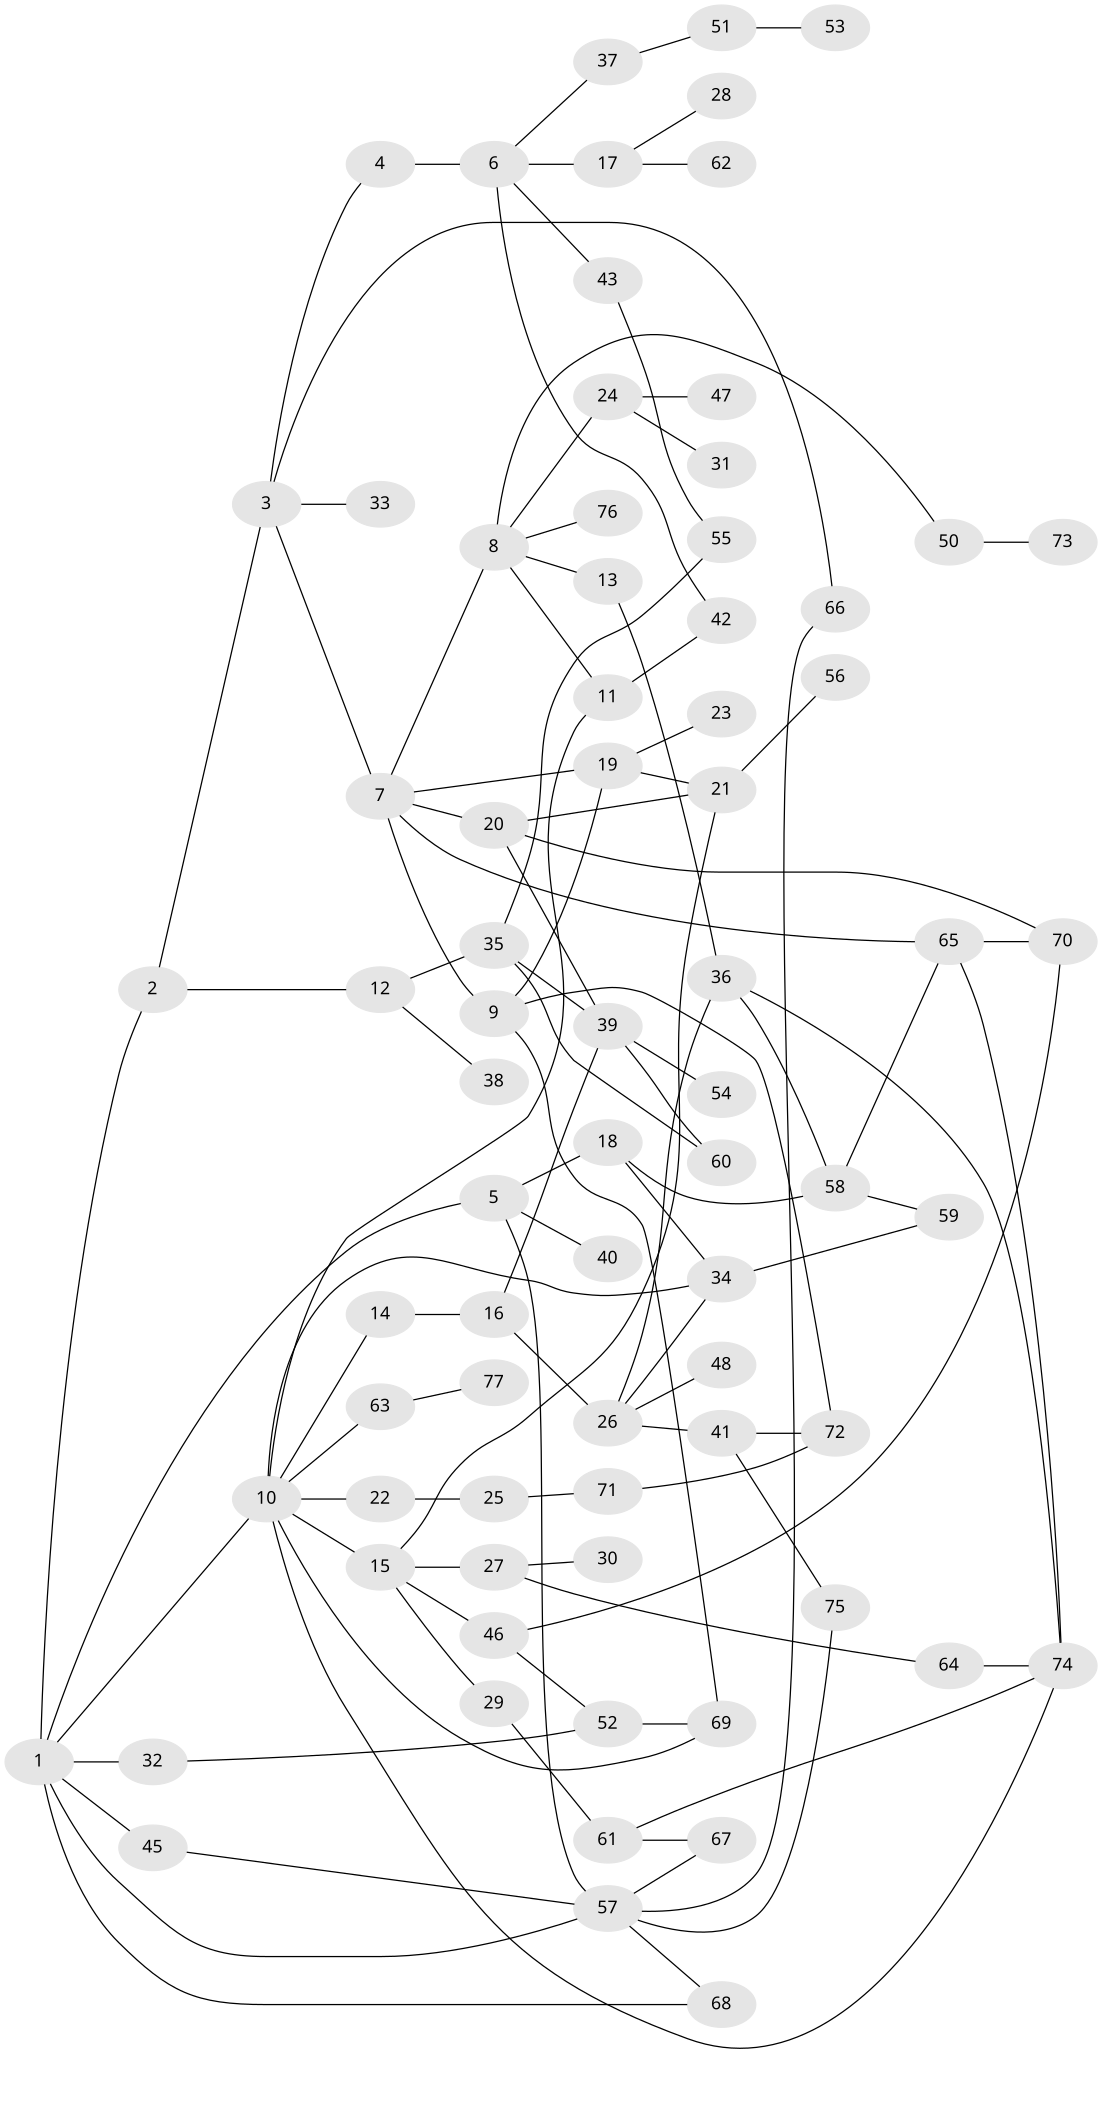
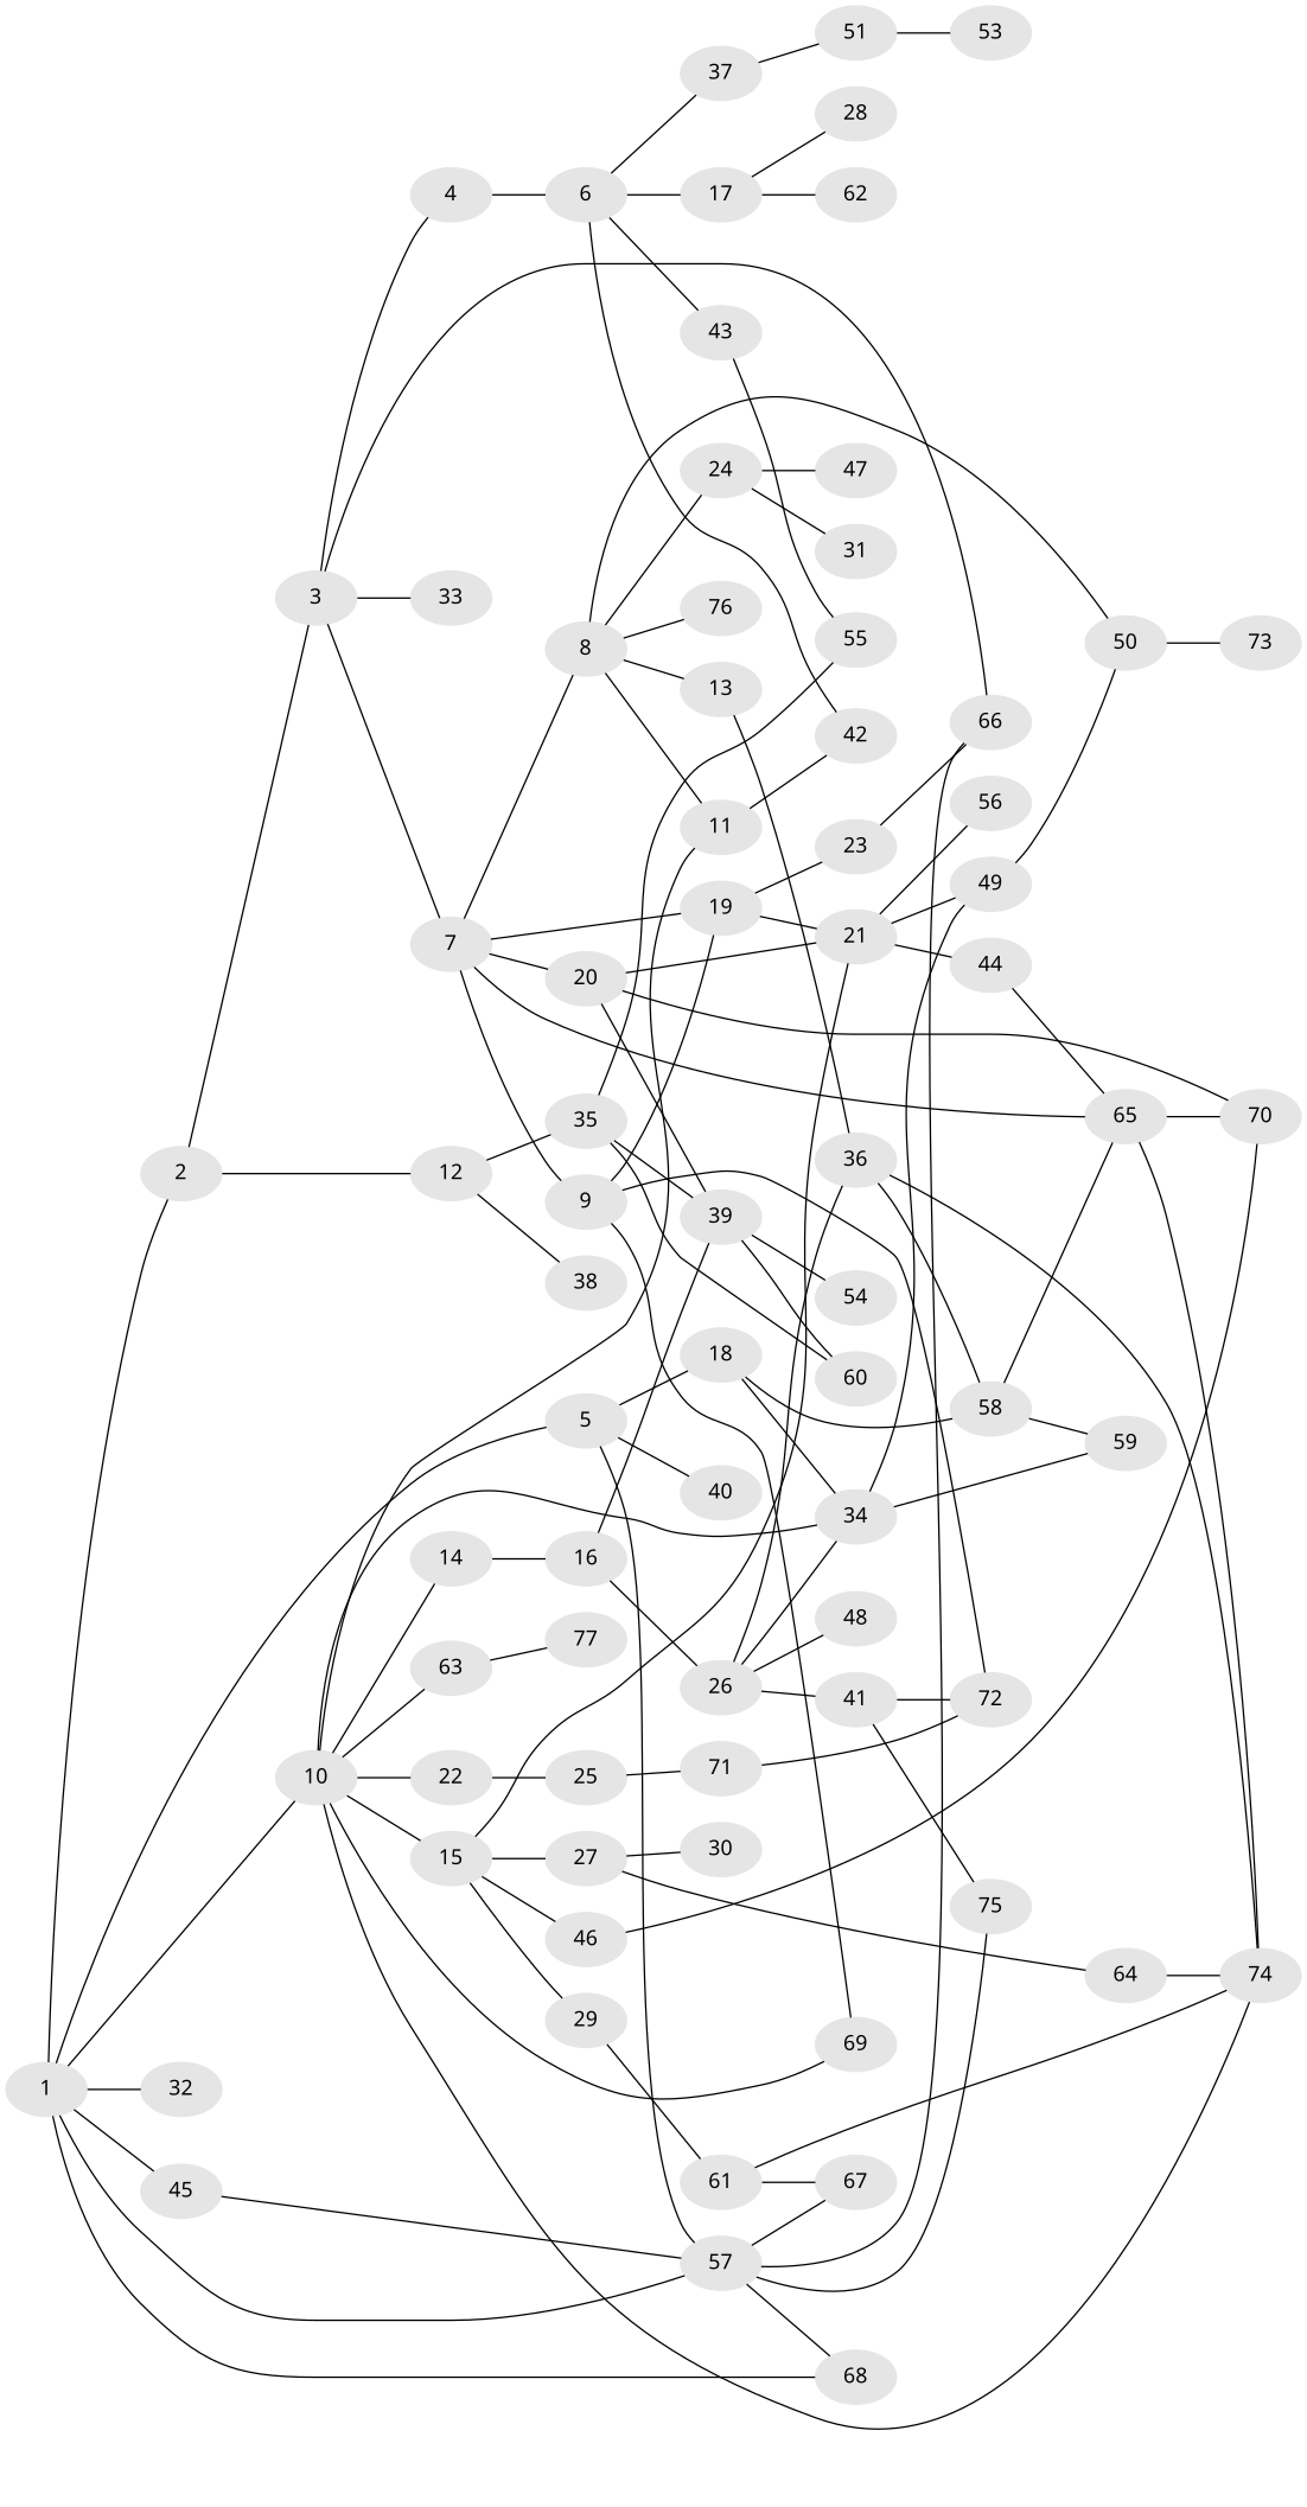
  graph {
    fontname="Noto Sans"
    rankdir=LR
    node [color=gray90 fontname="Noto Sans" style=filled]
    edge [fontname="Noto Sans"]
    1
    2
    5
    10
    32
    45
    57
    68
    3
    12
    18
    40
    11
    69
    14
    15
    22
    34
    63
    74
-   52
    66
    75
    67
    4
    7
    33
    35
    38
    6
    8
    9
    19
    20
    65
    17
    37
    42
    43
    58
    28
    62
    51
    55
    13
    24
    50
    76
    72
    21
    23
    39
    70
    36
    31
    47
    73
    16
    27
    29
    46
    25
+   49
    59
    77
    60
    26
+   44
    56
    30
    64
    61
    41
    48
    54
    71
    53
    1 -- 2
    1 -- 5
    1 -- 10
    1 -- 32
    1 -- 45
    1 -- 57
    1 -- 68
    2 -- 3
    2 -- 12
    5 -- 57
    5 -- 18
    5 -- 40
    10 -- 11
    10 -- 69
    10 -- 14
    10 -- 15
    10 -- 22
    10 -- 34
    10 -- 63
    10 -- 74
-   32 -- 52
    45 -- 57
    57 -- 68
    57 -- 66
    57 -- 75
    57 -- 67
    3 -- 66
    3 -- 4
    3 -- 7
    3 -- 33
    12 -- 35
    12 -- 38
    18 -- 34
    18 -- 58
    11 -- 42
    14 -- 16
    15 -- 21
    15 -- 27
    15 -- 29
    15 -- 46
    22 -- 25
+   34 -- 49
    34 -- 59
    63 -- 77
-   52 -- 69
    4 -- 6
    7 -- 8
    7 -- 9
    7 -- 19
    7 -- 20
    7 -- 65
    35 -- 55
    35 -- 39
    35 -- 60
    6 -- 17
    6 -- 37
    6 -- 42
    6 -- 43
    8 -- 11
    8 -- 13
    8 -- 24
    8 -- 50
    8 -- 76
    9 -- 69
    9 -- 19
    9 -- 72
    19 -- 21
    19 -- 23
    20 -- 21
    20 -- 39
    20 -- 70
    65 -- 74
    65 -- 70
    17 -- 28
    17 -- 62
    37 -- 51
    43 -- 55
    58 -- 65
    58 -- 59
    51 -- 53
    13 -- 36
    24 -- 31
    24 -- 47
    50 -- 73
+   21 -- 49
+   21 -- 44
    21 -- 56
+   23 -- 66
    39 -- 60
    39 -- 54
    36 -- 74
    36 -- 58
    16 -- 39
    16 -- 26
    27 -- 30
    27 -- 64
    29 -- 61
-   46 -- 52
    46 -- 70
    25 -- 71
+   49 -- 50
    26 -- 34
    26 -- 36
    26 -- 41
    26 -- 48
+   44 -- 65
    64 -- 74
    61 -- 74
    61 -- 67
    41 -- 75
    41 -- 72
    71 -- 72
  }
